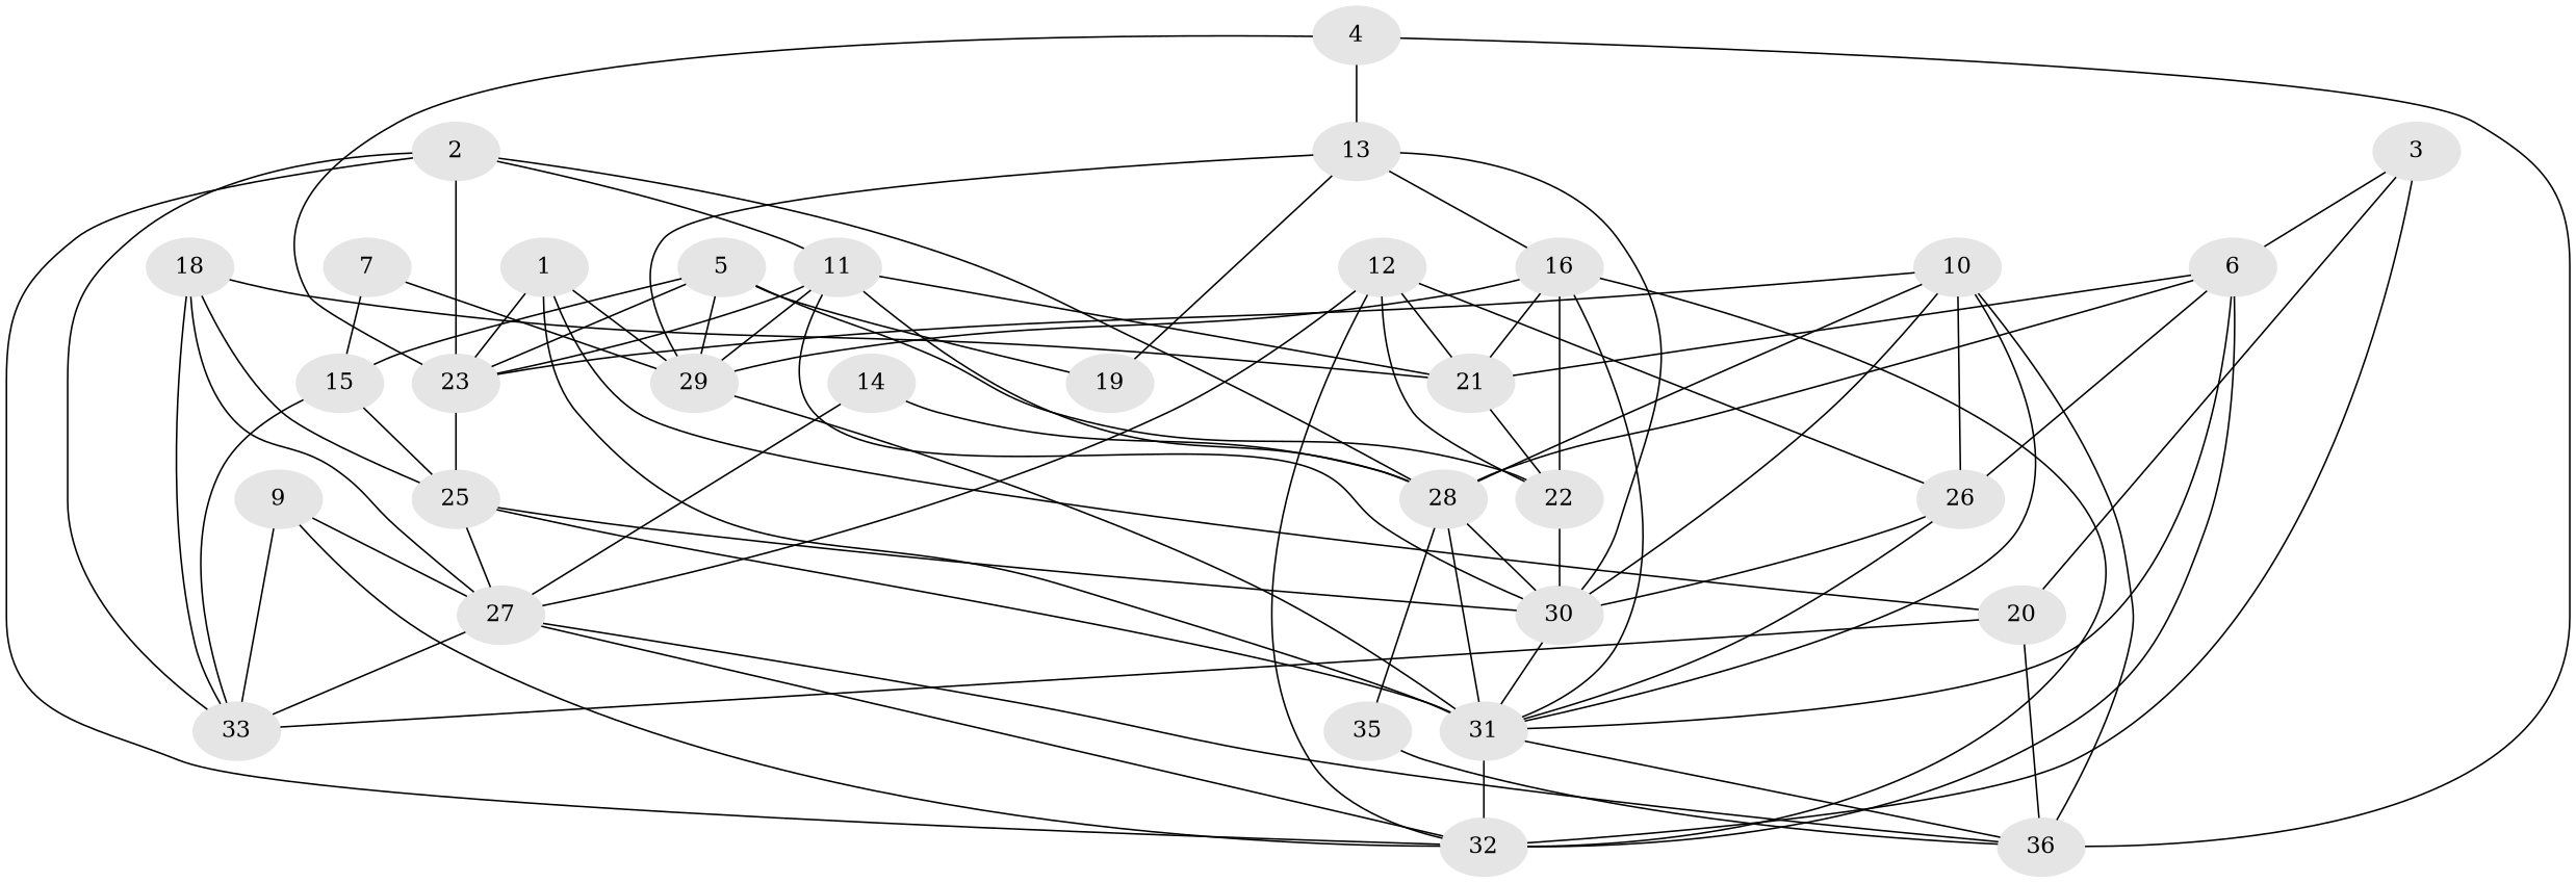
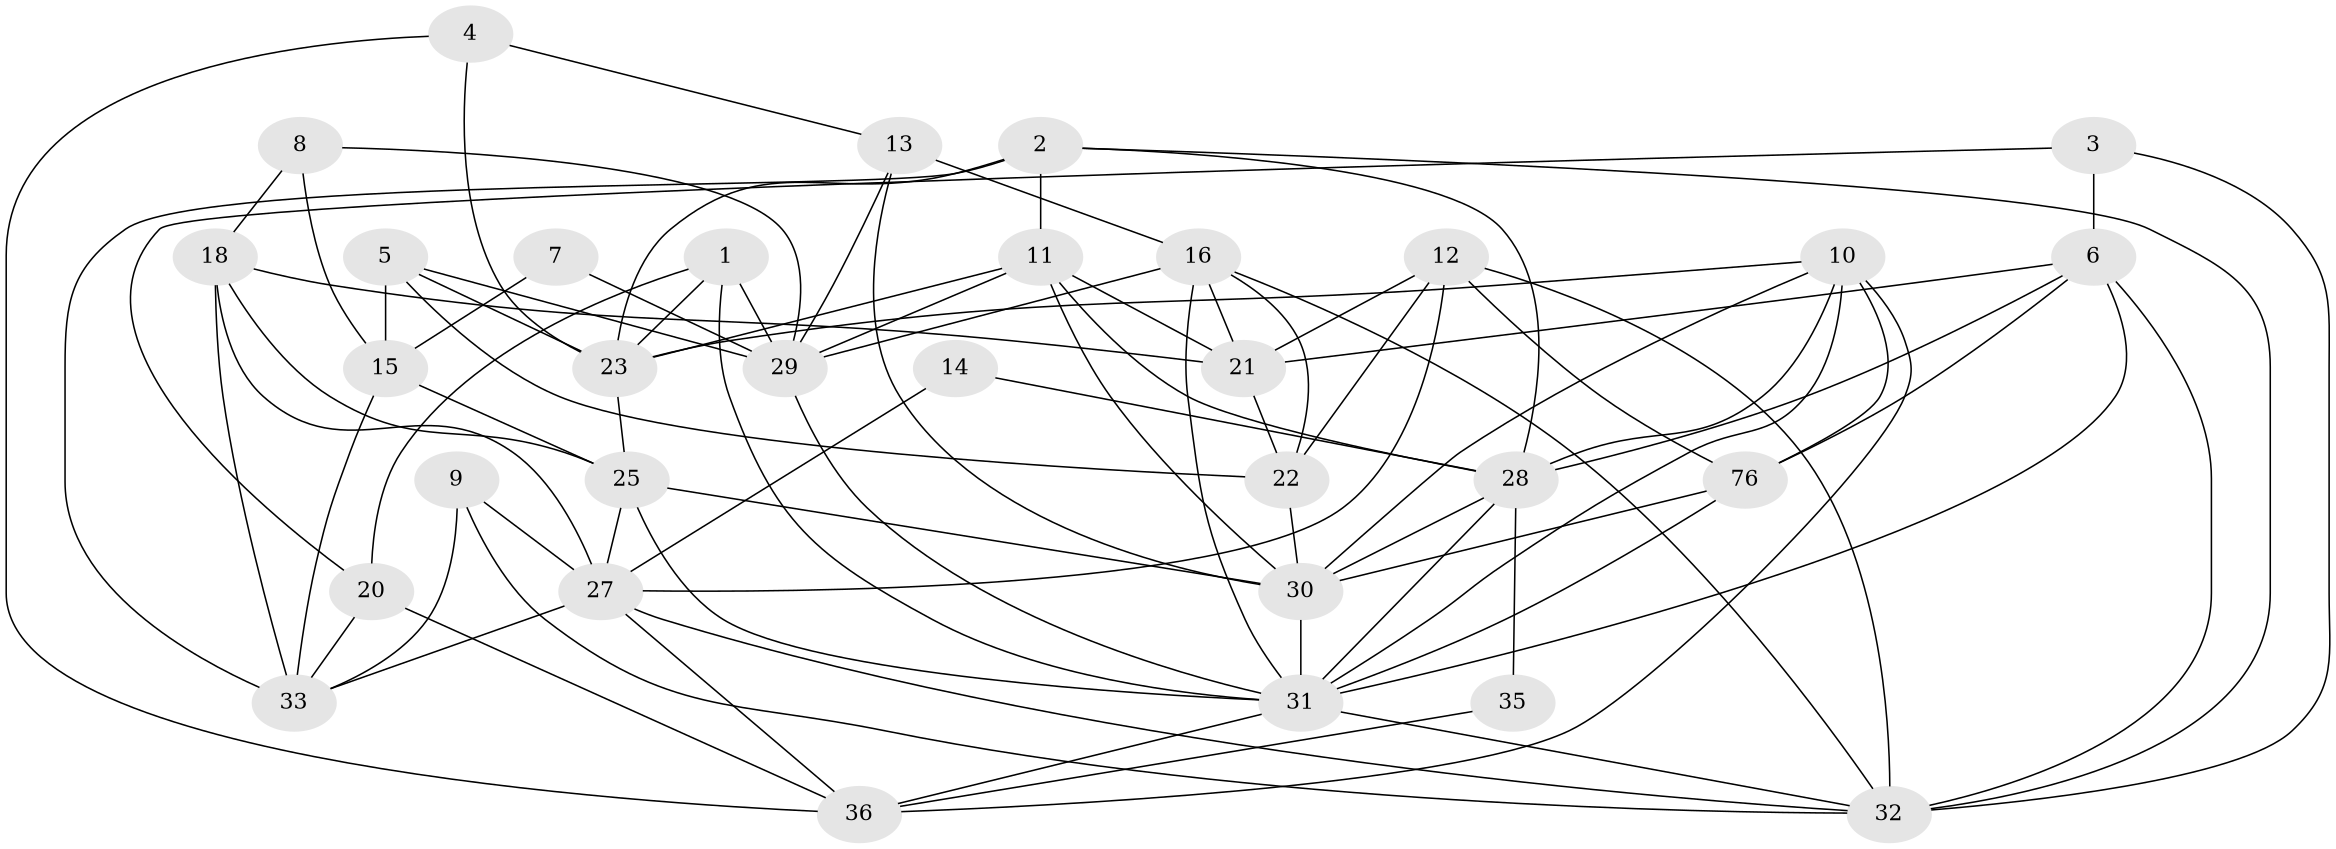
  graph {
    node [color=gray90 style=filled]
    edge [weight=1.0]
    1
    20
    23
    29
    31
    33
    36
    25
    32
    2
    11
    28
    21
    30
    35
    3
    6
-   26
+   26 [label=76]
    4
    13
-   19
    16
    5
    15
    22
    18
    27
    7
+   8
    9
    10
    12
    14
    1 -- 20
    1 -- 23
    1 -- 29
    1 -- 31
    20 -- 33
    20 -- 36
    23 -- 25
    29 -- 31 [weight=2.0]
    31 -- 36
    31 -- 32
    25 -- 31 [weight=2.0]
    25 -- 30
    25 -- 27
    2 -- 23
    2 -- 33
    2 -- 32
    2 -- 11
    2 -- 28
    11 -- 23
    11 -- 29
    11 -- 28
    11 -- 21
    11 -- 30
    28 -- 31 [weight=3.0]
    28 -- 30
    28 -- 35
    21 -- 22
    30 -- 31
    35 -- 36
    3 -- 20
    3 -- 32
    3 -- 6
    6 -- 31
    6 -- 32 [weight=2.0]
    6 -- 28
    6 -- 21
    6 -- 26
    26 -- 31
    26 -- 30 [weight=2.0]
    4 -- 23
    4 -- 36
    4 -- 13
    13 -- 29
    13 -- 30
-   13 -- 19
    13 -- 16
    16 -- 29
    16 -- 31
    16 -- 32
    16 -- 21
    16 -- 22
    5 -- 23
    5 -- 29 [weight=2.0]
-   5 -- 19
    5 -- 15
    5 -- 22
    15 -- 33
    15 -- 25
    22 -- 30
    18 -- 33
    18 -- 25
    18 -- 21
    18 -- 27
    27 -- 33
    27 -- 36
    27 -- 32
    7 -- 29
    7 -- 15
+   8 -- 29
+   8 -- 15
+   8 -- 18
    9 -- 33
    9 -- 32
    9 -- 27
    10 -- 23
    10 -- 31
    10 -- 36
    10 -- 28
    10 -- 30
    10 -- 26
    12 -- 32
    12 -- 21
    12 -- 26
    12 -- 22
    12 -- 27
    14 -- 28
    14 -- 27
  }
